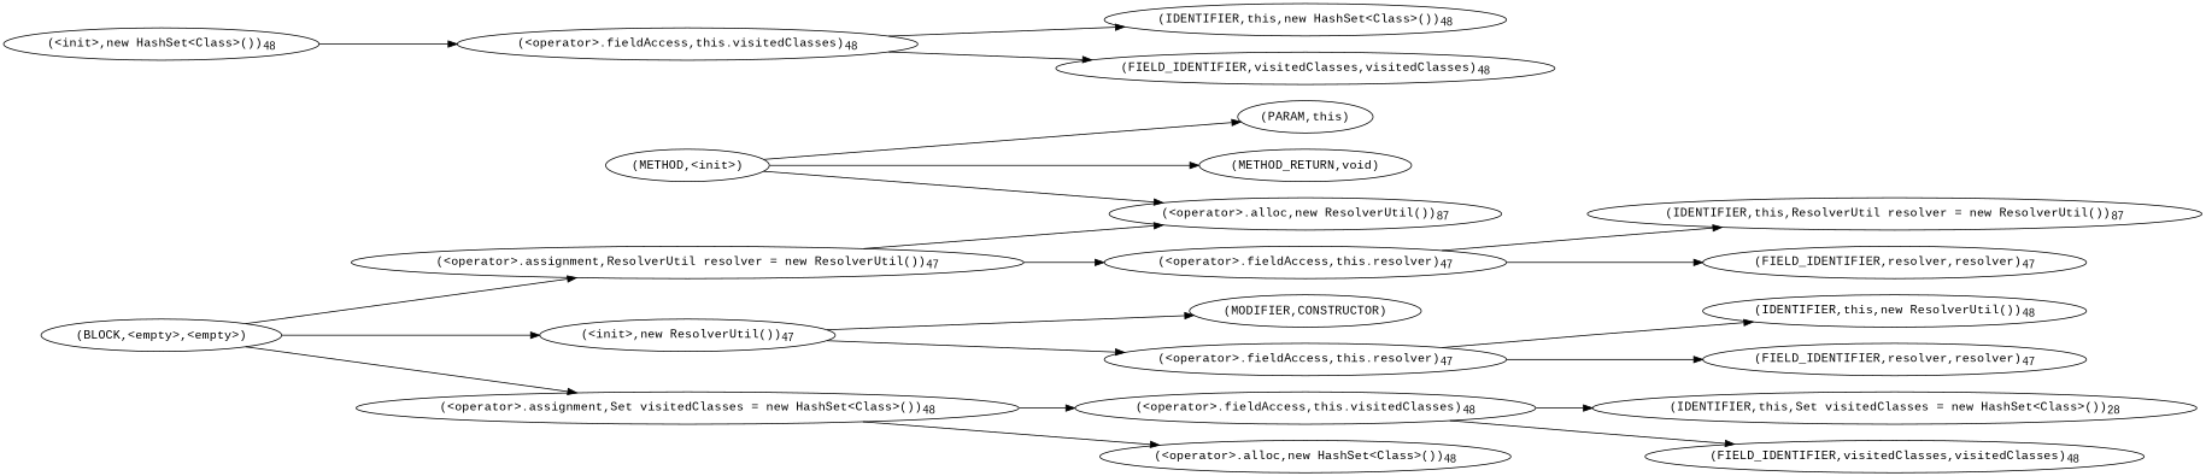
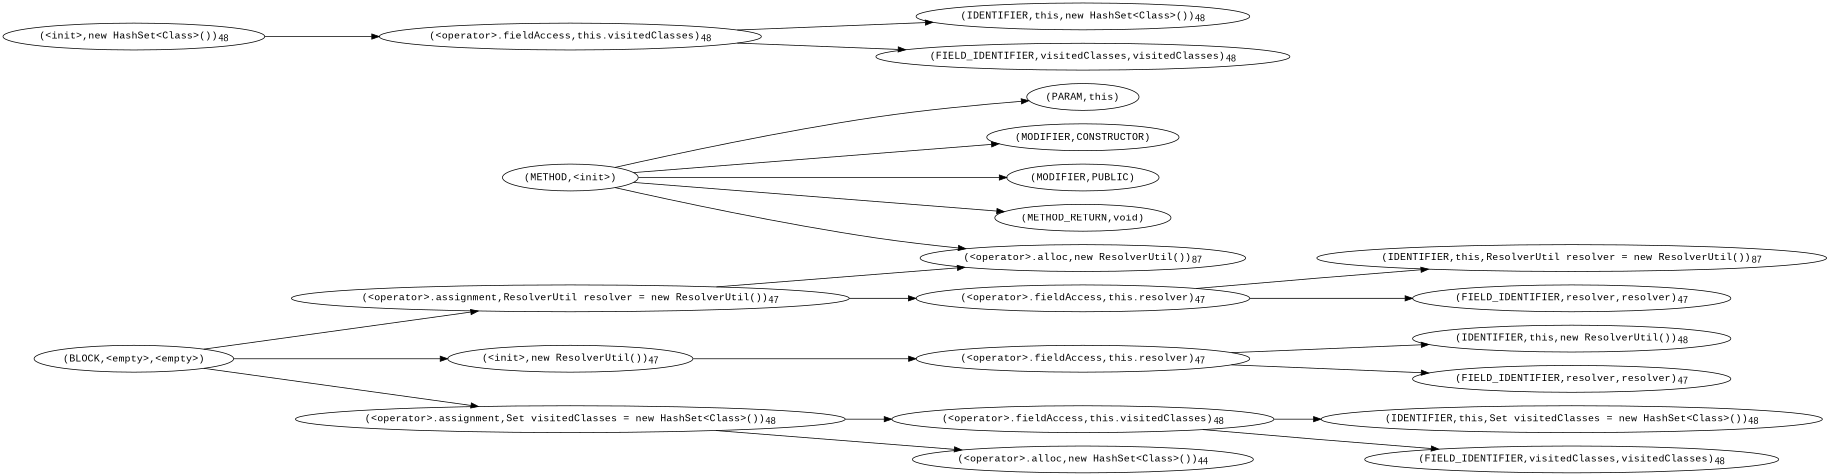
  digraph {
    fontname="Liberation Mono"
    rankdir=LR
    node [fontname="Liberation Mono"]
    edge [fontname="Liberation Mono"]
    n1 [label=<(METHOD,&lt;init&gt;)>]
    n2 [label=<(PARAM,this)>]
    n3 [label=<(MODIFIER,CONSTRUCTOR)>]
+   n4 [label=<(MODIFIER,PUBLIC)>]
    n5 [label=<(METHOD_RETURN,void)>]
    n6 [label=<(&lt;operator&gt;.alloc,new ResolverUtil())<SUB>87</SUB>>]
    n7 [label=<(BLOCK,&lt;empty&gt;,&lt;empty&gt;)>]
    n8 [label=<(&lt;operator&gt;.assignment,ResolverUtil resolver = new ResolverUtil())<SUB>47</SUB>>]
    n9 [label=<(&lt;init&gt;,new ResolverUtil())<SUB>47</SUB>>]
    n10 [label=<(&lt;operator&gt;.assignment,Set visitedClasses = new HashSet&lt;Class&gt;())<SUB>48</SUB>>]
    n11 [label=<(&lt;operator&gt;.fieldAccess,this.resolver)<SUB>47</SUB>>]
    n12 [label=<(&lt;operator&gt;.fieldAccess,this.resolver)<SUB>47</SUB>>]
    n13 [label=<(&lt;operator&gt;.fieldAccess,this.visitedClasses)<SUB>48</SUB>>]
-   n14 [label=<(&lt;operator&gt;.alloc,new HashSet&lt;Class&gt;())<SUB>48</SUB>>]
+   n14 [label=<(&lt;operator&gt;.alloc,new HashSet&lt;Class&gt;())<SUB>44</SUB>>]
    n15 [label=<(&lt;init&gt;,new HashSet&lt;Class&gt;())<SUB>48</SUB>>]
    n16 [label=<(&lt;operator&gt;.fieldAccess,this.visitedClasses)<SUB>48</SUB>>]
    n17 [label=<(IDENTIFIER,this,ResolverUtil resolver = new ResolverUtil())<SUB>87</SUB>>]
    n18 [label=<(FIELD_IDENTIFIER,resolver,resolver)<SUB>47</SUB>>]
    n19 [label=<(IDENTIFIER,this,new ResolverUtil())<SUB>48</SUB>>]
    n20 [label=<(FIELD_IDENTIFIER,resolver,resolver)<SUB>47</SUB>>]
-   n21 [label=<(IDENTIFIER,this,Set visitedClasses = new HashSet&lt;Class&gt;())<SUB>28</SUB>>]
+   n21 [label=<(IDENTIFIER,this,Set visitedClasses = new HashSet&lt;Class&gt;())<SUB>48</SUB>>]
    n22 [label=<(FIELD_IDENTIFIER,visitedClasses,visitedClasses)<SUB>48</SUB>>]
    n23 [label=<(IDENTIFIER,this,new HashSet&lt;Class&gt;())<SUB>48</SUB>>]
    n24 [label=<(FIELD_IDENTIFIER,visitedClasses,visitedClasses)<SUB>48</SUB>>]
    n1 -> n2
-   n9 -> n3
+   n1 -> n3
+   n1 -> n4
    n1 -> n5
    n1 -> n6
    n7 -> n8
    n7 -> n9
    n7 -> n10
    n8 -> n6
    n8 -> n11
    n9 -> n12
    n10 -> n13
    n10 -> n14
    n11 -> n17
    n11 -> n18
    n12 -> n19
    n12 -> n20
    n13 -> n21
    n13 -> n22
    n15 -> n16
    n16 -> n23
    n16 -> n24
  }
